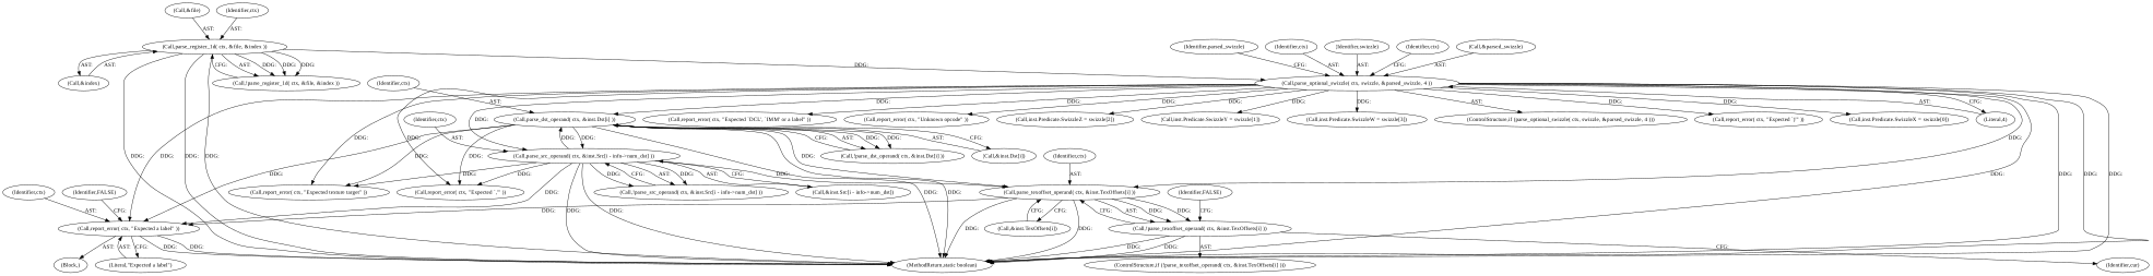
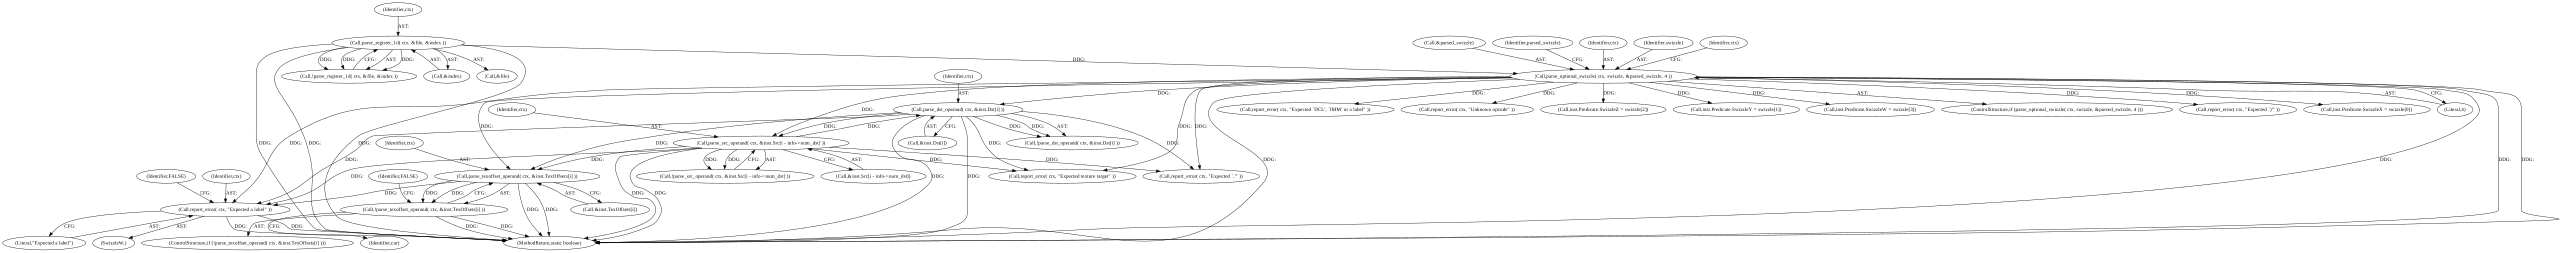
  digraph {
    fontname="Liberation Serif"
    node [fontname="Liberation Serif"]
    edge [fontname="Liberation Serif"]
    n1 [label="(Call,parse_texoffset_operand( ctx, &inst.TexOffsets[i] ))"]
    n2 [label="(Call,!parse_texoffset_operand( ctx, &inst.TexOffsets[i] ))"]
    n3 [label="(Call,report_error( ctx, \"Expected a label\" ))"]
    n4 [label="(MethodReturn,static boolean)"]
    n5 [label="(Call,&inst.TexOffsets[i])"]
    n6 [label="(ControlStructure,if (!parse_texoffset_operand( ctx, &inst.TexOffsets[i] )))"]
    n7 [label="(Identifier,cur)"]
    n8 [label="(Literal,\"Expected a label\")"]
-   n9 [label="(Block,)"]
+   n9 [label="(SwizzleW,)"]
    n10 [label="(Call,parse_dst_operand( ctx, &inst.Dst[i] ))"]
    n11 [label="(Call,parse_src_operand( ctx, &inst.Src[i - info->num_dst] ))"]
    n12 [label="(Call,!parse_dst_operand( ctx, &inst.Dst[i] ))"]
    n13 [label="(Call,report_error( ctx, \"Expected texture target\" ))"]
    n14 [label="(Call,report_error( ctx, \"Expected `,'\" ))"]
    n15 [label="(Call,&inst.Dst[i])"]
    n16 [label="(Call,&inst.Src[i - info->num_dst])"]
    n17 [label="(Call,!parse_src_operand( ctx, &inst.Src[i - info->num_dst] ))"]
    n18 [label="(Call,parse_optional_swizzle( ctx, swizzle, &parsed_swizzle, 4 ))"]
    n19 [label="(Call,report_error( ctx, \"Expected `DCL', `IMM' or a label\" ))"]
    n20 [label="(Call,report_error( ctx, \"Unknown opcode\" ))"]
    n21 [label="(Call,inst.Predicate.SwizzleZ = swizzle[2])"]
    n22 [label="(Call,inst.Predicate.SwizzleY = swizzle[1])"]
    n23 [label="(Call,inst.Predicate.SwizzleW = swizzle[3])"]
    n24 [label="(ControlStructure,if (parse_optional_swizzle( ctx, swizzle, &parsed_swizzle, 4 )))"]
    n25 [label="(Call,report_error( ctx, \"Expected `)'\" ))"]
    n26 [label="(Call,inst.Predicate.SwizzleX = swizzle[0])"]
    n27 [label="(Literal,4)"]
    n28 [label="(Call,parse_register_1d( ctx, &file, &index ))"]
    n29 [label="(Call,!parse_register_1d( ctx, &file, &index ))"]
    n30 [label="(Call,&index)"]
    n31 [label="(Identifier,ctx)"]
    n32 [label="(Call,&file)"]
    n33 [label="(Call,&parsed_swizzle)"]
    n34 [label="(Identifier,FALSE)"]
    n35 [label="(Identifier,ctx)"]
    n36 [label="(Identifier,parsed_swizzle)"]
    n37 [label="(Identifier,ctx)"]
    n38 [label="(Identifier,FALSE)"]
    n39 [label="(Identifier,ctx)"]
    n40 [label="(Identifier,ctx)"]
    n41 [label="(Identifier,swizzle)"]
    n42 [label="(Identifier,ctx)"]
    n43 [label="(Identifier,ctx)"]
    n1 -> n2 [label="AST: "]
    n1 -> n2 [label="DDG: "]
    n1 -> n2 [label="DDG: "]
    n1 -> n3 [label="DDG: "]
    n1 -> n4 [label="DDG: "]
    n1 -> n4 [label="DDG: "]
    n1 -> n5 [label="CFG: "]
    n2 -> n1 [label="CFG: "]
    n2 -> n4 [label="DDG: "]
    n2 -> n4 [label="DDG: "]
    n2 -> n6 [label="AST: "]
    n2 -> n7 [label="CFG: "]
    n3 -> n4 [label="DDG: "]
    n3 -> n4 [label="DDG: "]
    n3 -> n8 [label="CFG: "]
    n3 -> n9 [label="AST: "]
-   n5 -> n1 [label="CFG: "]
+   n5 -> n1 [label="AST: "]
    n8 -> n3 [label="AST: "]
    n10 -> n1 [label="DDG: "]
    n10 -> n3 [label="DDG: "]
    n10 -> n4 [label="DDG: "]
    n10 -> n4 [label="DDG: "]
    n10 -> n11 [label="DDG: "]
    n10 -> n12 [label="AST: "]
    n10 -> n12 [label="DDG: "]
    n10 -> n12 [label="DDG: "]
    n10 -> n13 [label="DDG: "]
    n10 -> n14 [label="DDG: "]
    n10 -> n15 [label="CFG: "]
    n11 -> n1 [label="DDG: "]
    n11 -> n3 [label="DDG: "]
    n11 -> n4 [label="DDG: "]
    n11 -> n4 [label="DDG: "]
    n11 -> n10 [label="DDG: "]
    n11 -> n13 [label="DDG: "]
    n11 -> n14 [label="DDG: "]
    n11 -> n16 [label="CFG: "]
    n11 -> n17 [label="AST: "]
    n11 -> n17 [label="DDG: "]
    n11 -> n17 [label="DDG: "]
-   n12 -> n10 [label="CFG: "]
    n15 -> n10 [label="AST: "]
    n16 -> n11 [label="AST: "]
    n17 -> n11 [label="CFG: "]
    n18 -> n1 [label="DDG: "]
    n18 -> n3 [label="DDG: "]
    n18 -> n4 [label="DDG: "]
    n18 -> n4 [label="DDG: "]
    n18 -> n4 [label="DDG: "]
    n18 -> n4 [label="DDG: "]
    n18 -> n10 [label="DDG: "]
    n18 -> n11 [label="DDG: "]
    n18 -> n13 [label="DDG: "]
    n18 -> n14 [label="DDG: "]
    n18 -> n19 [label="DDG: "]
    n18 -> n20 [label="DDG: "]
    n18 -> n21 [label="DDG: "]
    n18 -> n22 [label="DDG: "]
    n18 -> n23 [label="DDG: "]
    n18 -> n24 [label="AST: "]
    n18 -> n25 [label="DDG: "]
    n18 -> n26 [label="DDG: "]
    n18 -> n27 [label="CFG: "]
    n27 -> n18 [label="AST: "]
    n28 -> n4 [label="DDG: "]
    n28 -> n4 [label="DDG: "]
    n28 -> n4 [label="DDG: "]
    n28 -> n18 [label="DDG: "]
    n28 -> n29 [label="AST: "]
    n28 -> n29 [label="DDG: "]
    n28 -> n29 [label="DDG: "]
    n28 -> n29 [label="DDG: "]
    n28 -> n30 [label="AST: "]
    n29 -> n28 [label="CFG: "]
    n30 -> n28 [label="AST: "]
    n31 -> n1 [label="AST: "]
-   n32 -> n28 [label="AST: "]
+   n28 -> n32 [label="AST: "]
    n33 -> n18 [label="AST: "]
    n34 -> n3 [label="CFG: "]
    n35 -> n10 [label="AST: "]
    n36 -> n18 [label="CFG: "]
    n37 -> n3 [label="AST: "]
    n38 -> n2 [label="CFG: "]
    n39 -> n28 [label="AST: "]
    n40 -> n18 [label="AST: "]
    n41 -> n18 [label="AST: "]
    n42 -> n18 [label="CFG: "]
    n43 -> n11 [label="AST: "]
  }
